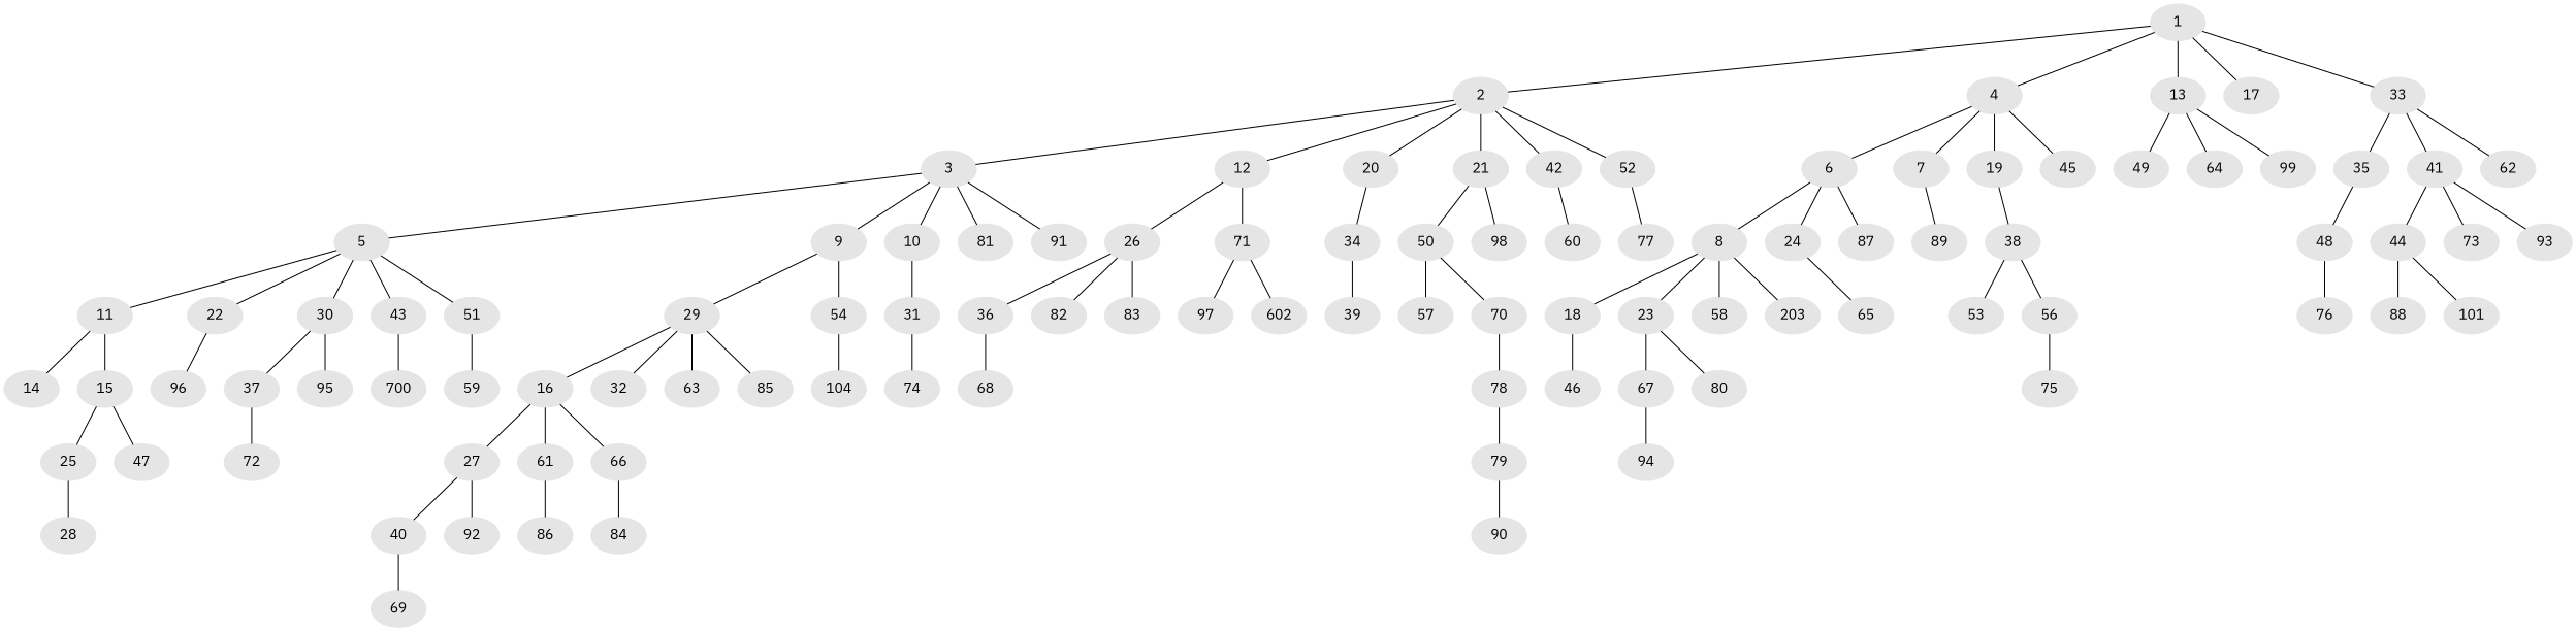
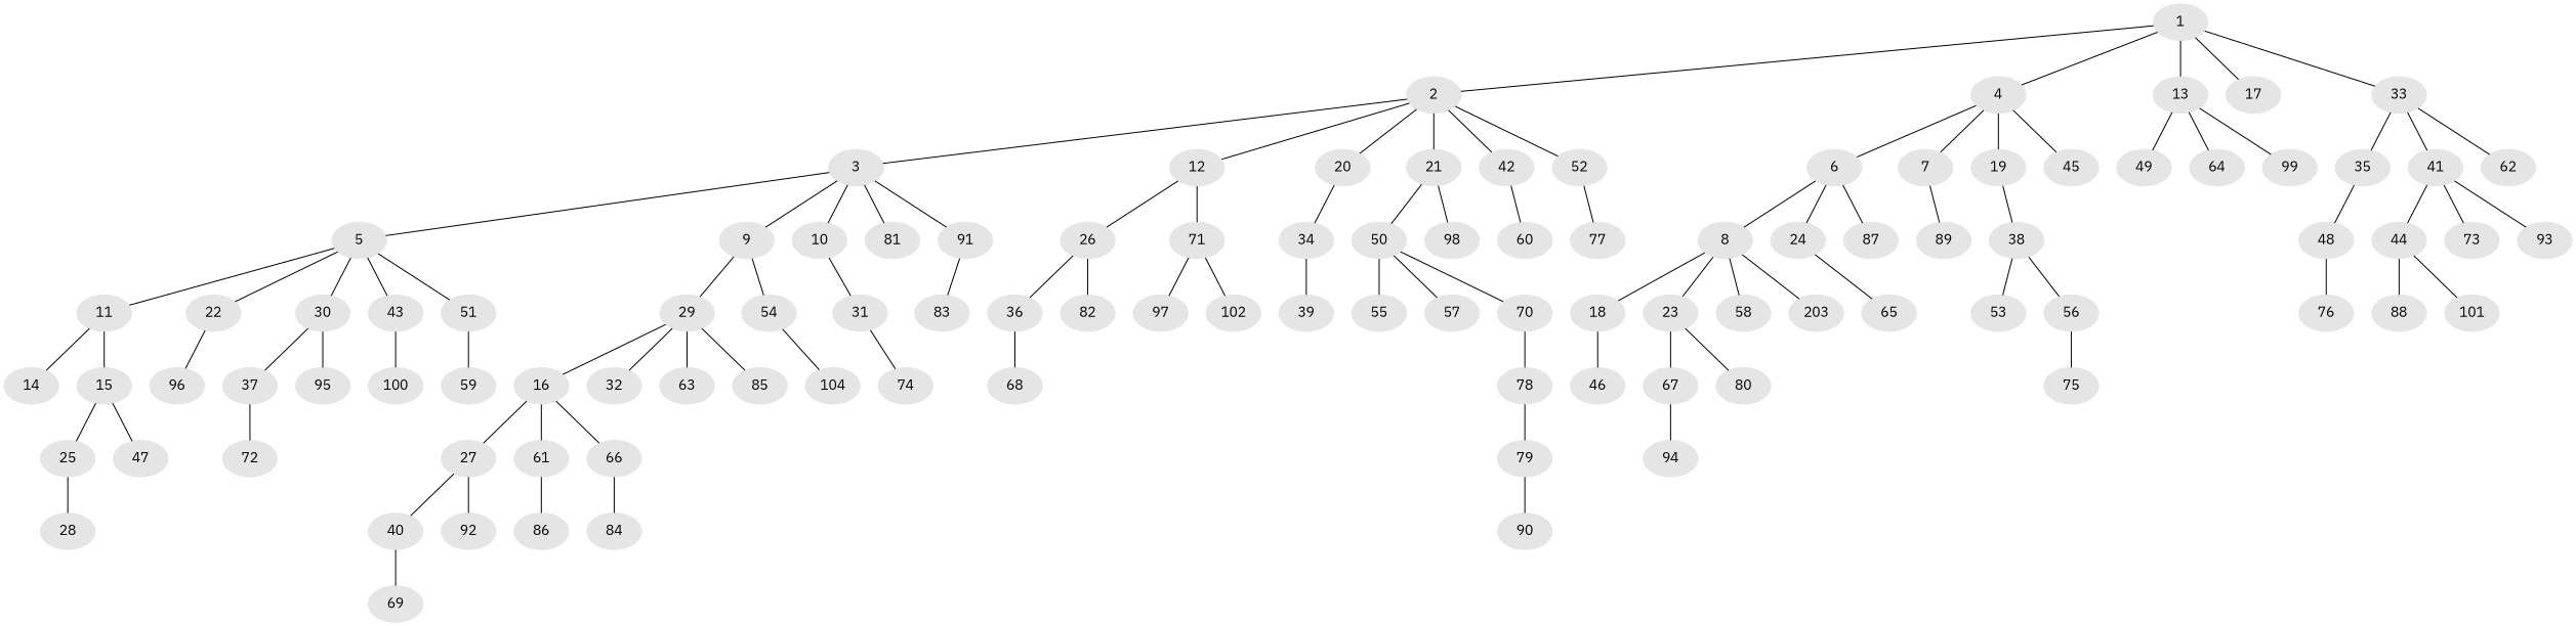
  graph {
    fontname="IBM Plex Sans"
    node [color=gray90 fontname="IBM Plex Sans" style=filled]
    edge [fontname="IBM Plex Sans"]
    1
    2
    4
    13
    17
    33
    3
    12
    20
    21
    42
    52
    6
    7
    19
    45
    49
    64
    99
    35
    41
    62
    5
    9
    10
    81
    91
    26
    71
    34
    50
    98
    60
    77
    11
    22
    30
    43
    51
    29
    54
    31
    8
    24
    87
    89
    38
    14
    15
    96
    37
    95
-   100 [label=700]
+   100
    59
    18
    23
    58
    n58 [label=203]
    65
    46
    67
    80
    16
    27
    61
    66
    32
    63
    85
    104
    74
    25
    47
    36
    82
    83
    97
-   102 [label=602]
+   102
    28
    40
    92
    86
    84
    53
    56
    39
+   55
    57
    70
    94
    68
    69
    72
    48
    44
    73
    93
    76
    75
    88
    101
    78
    79
    90
    1 -- 2
    1 -- 4
    1 -- 13
    1 -- 17
    1 -- 33
    2 -- 3
    2 -- 12
    2 -- 20
    2 -- 21
    2 -- 42
    2 -- 52
    4 -- 6
    4 -- 7
    4 -- 19
    4 -- 45
    13 -- 49
    13 -- 64
    13 -- 99
    33 -- 35
    33 -- 41
    33 -- 62
    3 -- 5
    3 -- 9
    3 -- 10
    3 -- 81
    3 -- 91
    12 -- 26
    12 -- 71
    20 -- 34
    21 -- 50
    21 -- 98
    42 -- 60
    52 -- 77
    6 -- 8
    6 -- 24
    6 -- 87
    7 -- 89
    19 -- 38
    35 -- 48
    41 -- 44
    41 -- 73
    41 -- 93
    5 -- 11
    5 -- 22
    5 -- 30
    5 -- 43
    5 -- 51
    9 -- 29
    9 -- 54
    10 -- 31
    26 -- 36
    26 -- 82
-   26 -- 83
+   91 -- 83
    71 -- 97
    71 -- 102
    34 -- 39
+   50 -- 55
    50 -- 57
    50 -- 70
    11 -- 14
    11 -- 15
    22 -- 96
    30 -- 37
    30 -- 95
    43 -- 100
    51 -- 59
    29 -- 16
    29 -- 32
    29 -- 63
    29 -- 85
    54 -- 104
    31 -- 74
    8 -- 18
    8 -- 23
    8 -- 58
    8 -- n58
    24 -- 65
    38 -- 53
    38 -- 56
    15 -- 25
    15 -- 47
    37 -- 72
    18 -- 46
    23 -- 67
    23 -- 80
    67 -- 94
    16 -- 27
    16 -- 61
    16 -- 66
    27 -- 40
    27 -- 92
    61 -- 86
    66 -- 84
    25 -- 28
    36 -- 68
    40 -- 69
    56 -- 75
    70 -- 78
    48 -- 76
    44 -- 88
    44 -- 101
    78 -- 79
    79 -- 90
  }
